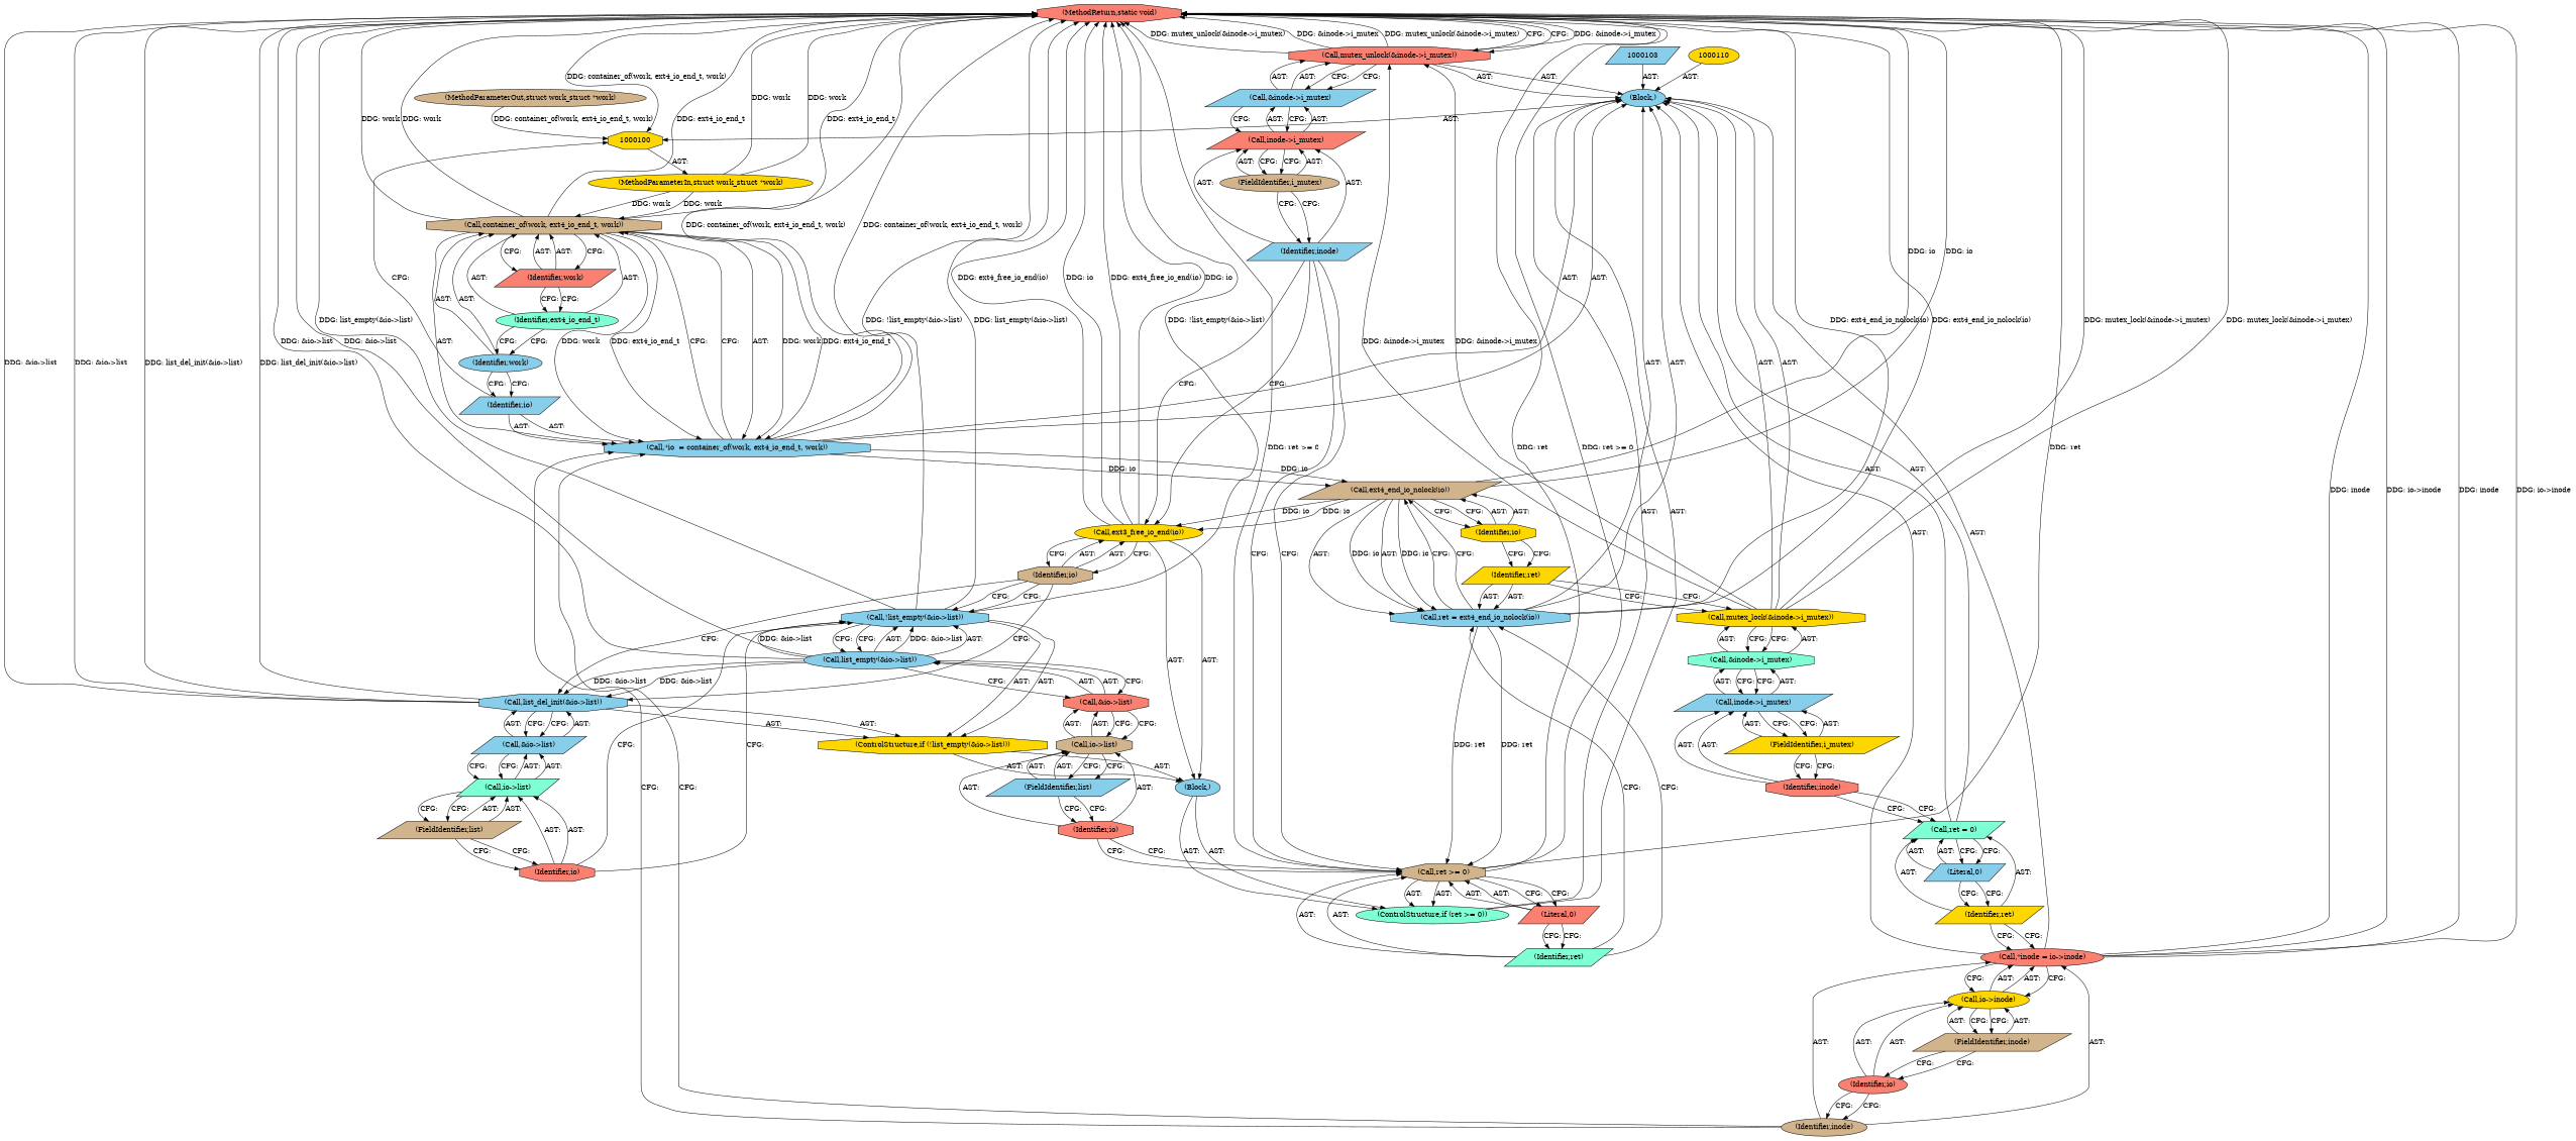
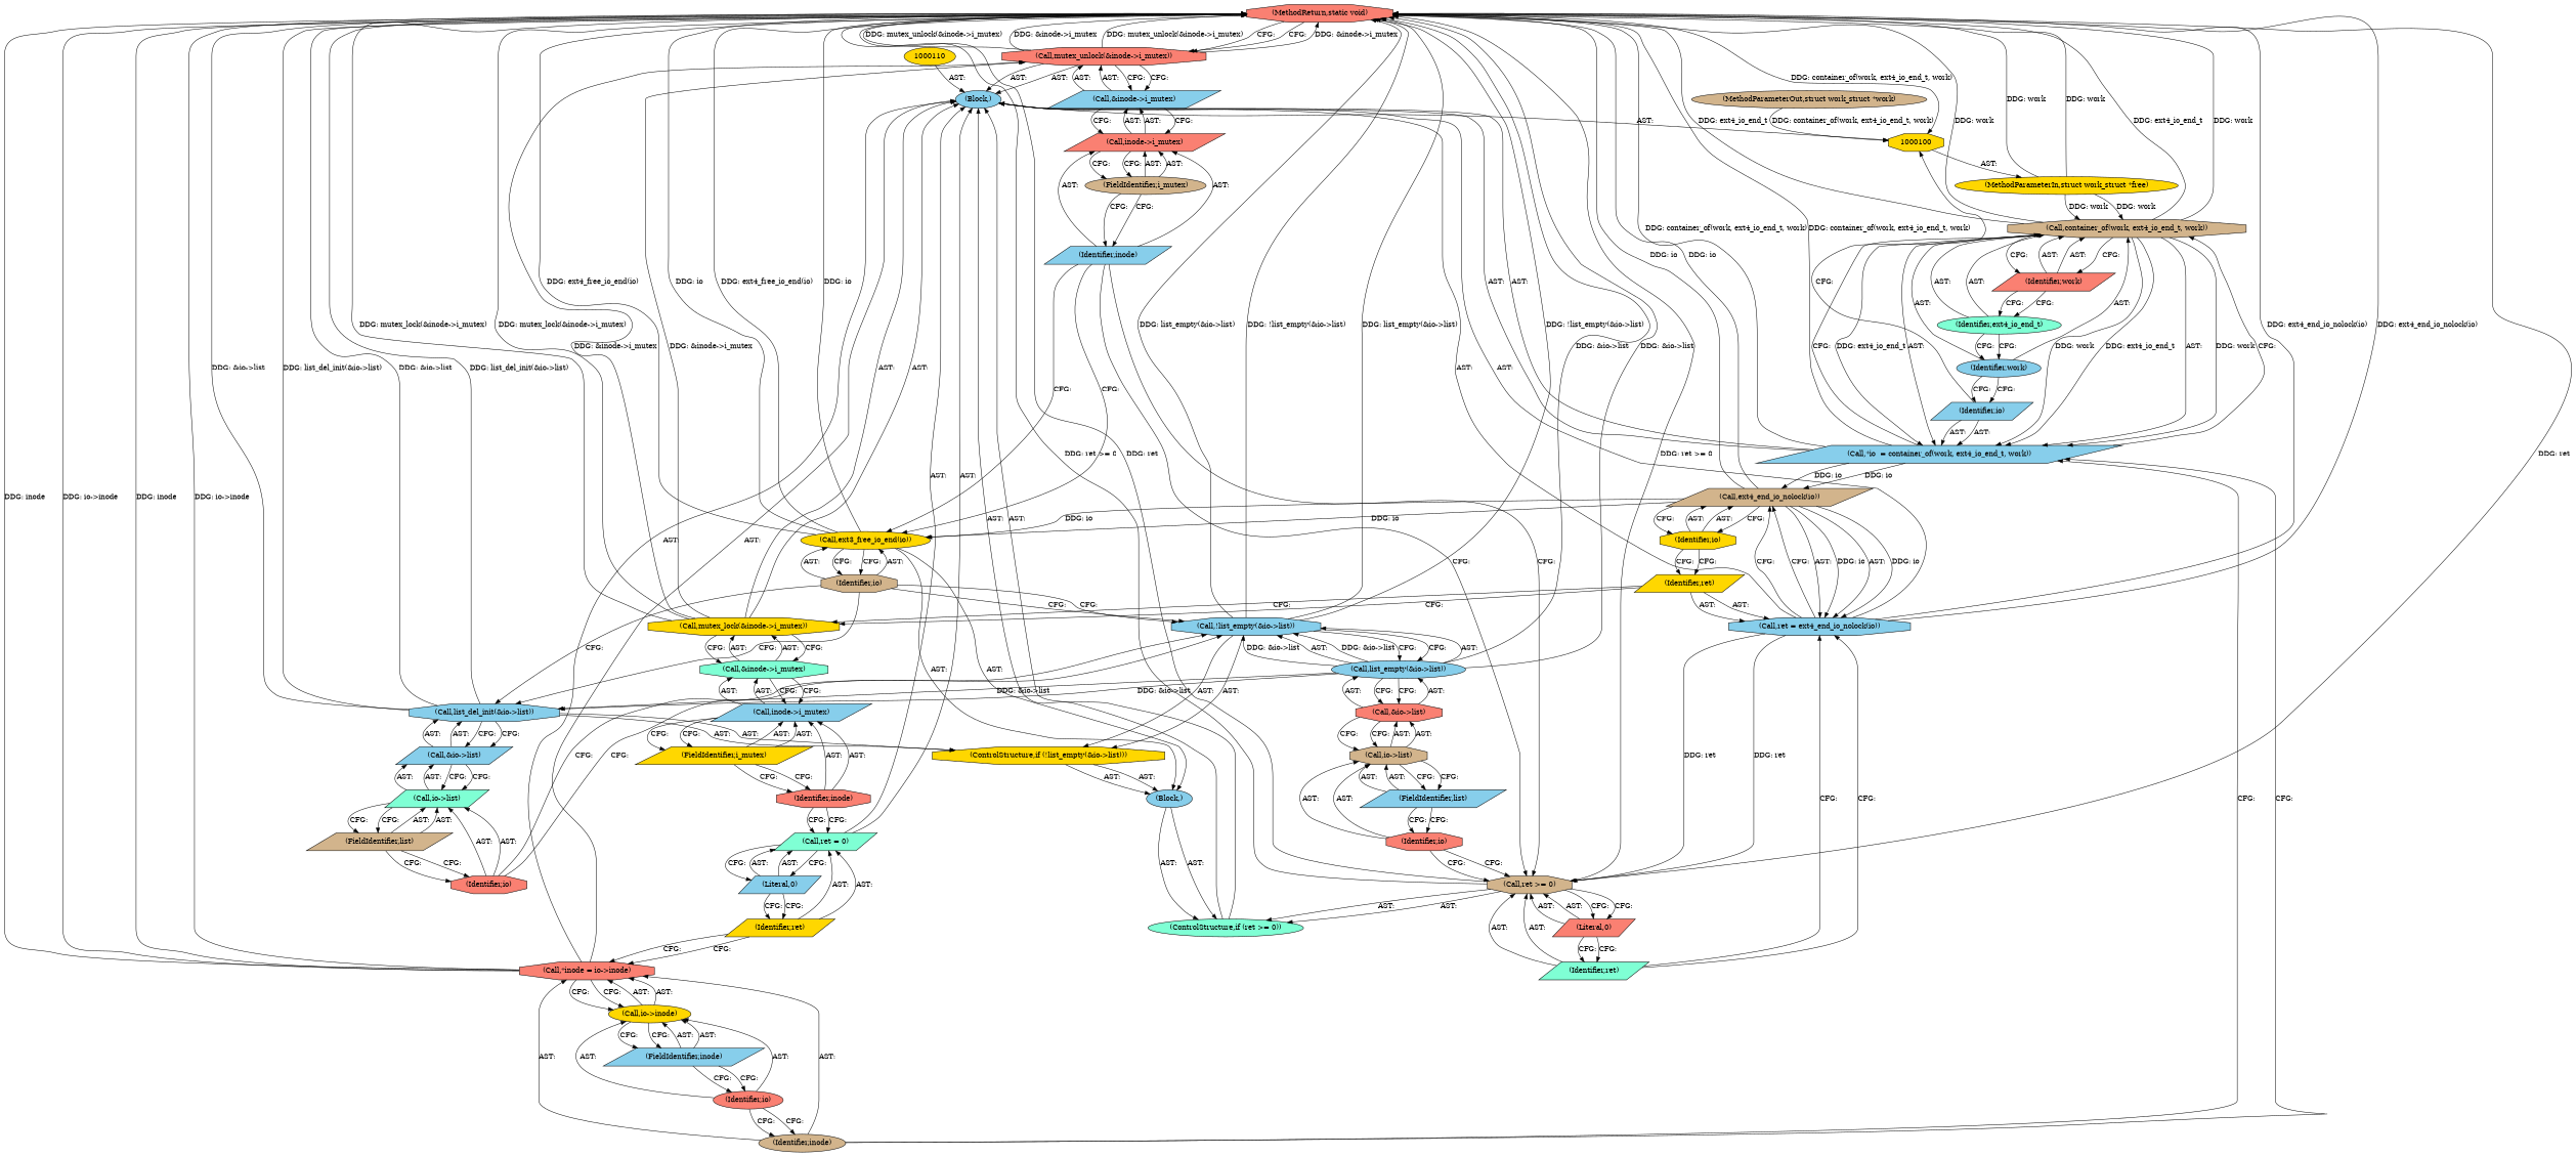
  digraph {
    node [fillcolor=skyblue shape=parallelogram style=filled]
    n1 [fillcolor=salmon label="(MethodReturn,static void)" shape=octagon]
    n2 [fillcolor=salmon label="(Call,mutex_unlock(&inode->i_mutex))" shape=octagon]
    1000100 [fillcolor=gold shape=octagon]
    n4 [label="(Call,&inode->i_mutex)"]
    n5 [label="(Block,)" shape=ellipse]
-   n6 [fillcolor=gold label="(MethodParameterIn,struct work_struct *work)" shape=ellipse]
+   n6 [fillcolor=gold label="(MethodParameterIn,struct work_struct *free)" shape=ellipse]
    n7 [fillcolor=tan label="(Call,container_of(work, ext4_io_end_t, work))" shape=octagon]
-   n8 [label="(Call,*io  = container_of(work, ext4_io_end_t, work))" shape=octagon]
+   n8 [label="(Call,*io  = container_of(work, ext4_io_end_t, work))"]
    n9 [fillcolor=salmon label="(Identifier,work)"]
    n10 [fillcolor=tan label="(MethodParameterOut,struct work_struct *work)" shape=ellipse]
    n11 [fillcolor=salmon label="(Call,&io->list)" shape=octagon]
    n12 [fillcolor=tan label="(Call,io->list)" shape=octagon]
    n13 [label="(Call,list_empty(&io->list))" shape=ellipse]
    n14 [label="(FieldIdentifier,list)"]
    n15 [label="(Call,!list_empty(&io->list))" shape=octagon]
    n16 [label="(Call,list_del_init(&io->list))" shape=octagon]
    n17 [fillcolor=salmon label="(Identifier,io)" shape=octagon]
    n18 [fillcolor=tan label="(Call,ret >= 0)" shape=octagon]
    n19 [fillcolor=aquamarine label="(ControlStructure,if (ret >= 0))" shape=ellipse]
    n20 [fillcolor=salmon label="(Literal,0)"]
    n21 [fillcolor=gold label="(ControlStructure,if (!list_empty(&io->list)))" shape=octagon]
    n22 [label="(Block,)" shape=ellipse]
    n23 [label="(Call,&io->list)"]
    n24 [fillcolor=aquamarine label="(Call,io->list)"]
    n25 [fillcolor=tan label="(FieldIdentifier,list)"]
    n26 [fillcolor=salmon label="(Identifier,io)" shape=octagon]
    n27 [fillcolor=tan label="(Identifier,io)" shape=octagon]
    n28 [fillcolor=gold label="(Call,ext3_free_io_end(io))" shape=ellipse]
    n29 [fillcolor=salmon label="(Call,inode->i_mutex)"]
    n30 [fillcolor=tan label="(FieldIdentifier,i_mutex)" shape=ellipse]
    n31 [label="(Identifier,inode)"]
    n32 [fillcolor=tan label="(Call,ext4_end_io_nolock(io))"]
    n33 [label="(Call,ret = ext4_end_io_nolock(io))" shape=octagon]
    n34 [fillcolor=gold label="(Identifier,io)" shape=octagon]
    n35 [label="(Identifier,io)"]
    n36 [fillcolor=aquamarine label="(Identifier,ext4_io_end_t)" shape=ellipse]
    n37 [label="(Identifier,work)" shape=ellipse]
-   n38 [fillcolor=salmon label="(Call,*inode = io->inode)" shape=ellipse]
+   n38 [fillcolor=salmon label="(Call,*inode = io->inode)" shape=octagon]
    n39 [fillcolor=gold label="(Call,io->inode)" shape=ellipse]
-   n40 [fillcolor=tan label="(FieldIdentifier,inode)"]
+   n40 [label="(FieldIdentifier,inode)"]
    n41 [fillcolor=tan label="(Identifier,inode)" shape=ellipse]
    n42 [fillcolor=salmon label="(Identifier,io)" shape=ellipse]
    n43 [label="(Literal,0)"]
    n44 [fillcolor=aquamarine label="(Call,ret = 0)"]
    n45 [fillcolor=gold label="(Identifier,ret)"]
    n46 [fillcolor=aquamarine label="(Call,&inode->i_mutex)" shape=octagon]
    n47 [label="(Call,inode->i_mutex)"]
    n48 [fillcolor=gold label="(Call,mutex_lock(&inode->i_mutex))" shape=octagon]
    n49 [fillcolor=gold label="(FieldIdentifier,i_mutex)"]
    n50 [fillcolor=salmon label="(Identifier,inode)" shape=octagon]
    n51 [fillcolor=gold label="(Identifier,ret)"]
    n52 [fillcolor=aquamarine label="(Identifier,ret)"]
-   1000103
    1000110 [fillcolor=gold shape=ellipse]
    n1 -> n2 [label="CFG: "]
    n1 -> n2 [label="CFG: "]
    n1 -> 1000100 [label="DDG: container_of(work, ext4_io_end_t, work)"]
    n2 -> n1 [label="DDG: &inode->i_mutex"]
    n2 -> n1 [label="DDG: mutex_unlock(&inode->i_mutex)"]
    n2 -> n1 [label="DDG: &inode->i_mutex"]
    n2 -> n1 [label="DDG: mutex_unlock(&inode->i_mutex)"]
    n2 -> n4 [label="CFG: "]
    n2 -> n4 [label="CFG: "]
    n2 -> n5 [label="AST: "]
    n2 -> n5 [label="AST: "]
    1000100 -> n6 [label="AST: "]
    n4 -> n2 [label="AST: "]
    n4 -> n2 [label="AST: "]
    n4 -> n29 [label="CFG: "]
    n4 -> n29 [label="CFG: "]
    n5 -> 1000100 [label="AST: "]
    n6 -> n1 [label="DDG: work"]
    n6 -> n1 [label="DDG: work"]
    n6 -> n7 [label="DDG: work"]
    n6 -> n7 [label="DDG: work"]
    n7 -> n1 [label="DDG: ext4_io_end_t"]
    n7 -> n1 [label="DDG: work"]
    n7 -> n1 [label="DDG: ext4_io_end_t"]
    n7 -> n1 [label="DDG: work"]
    n7 -> n8 [label="AST: "]
    n7 -> n8 [label="DDG: work"]
    n7 -> n8 [label="DDG: ext4_io_end_t"]
    n7 -> n8 [label="AST: "]
    n7 -> n8 [label="DDG: work"]
    n7 -> n8 [label="DDG: ext4_io_end_t"]
    n7 -> n9 [label="CFG: "]
    n7 -> n9 [label="CFG: "]
    n8 -> n1 [label="DDG: container_of(work, ext4_io_end_t, work)"]
    n8 -> n1 [label="DDG: container_of(work, ext4_io_end_t, work)"]
    n8 -> n5 [label="AST: "]
    n8 -> n5 [label="AST: "]
    n8 -> n7 [label="CFG: "]
    n8 -> n7 [label="CFG: "]
    n8 -> n32 [label="DDG: io"]
    n8 -> n32 [label="DDG: io"]
    n9 -> n7 [label="AST: "]
    n9 -> n7 [label="AST: "]
    n9 -> n36 [label="CFG: "]
    n9 -> n36 [label="CFG: "]
    n10 -> 1000100 [label="DDG: container_of(work, ext4_io_end_t, work)"]
    n11 -> n12 [label="CFG: "]
    n11 -> n12 [label="CFG: "]
    n11 -> n13 [label="AST: "]
    n11 -> n13 [label="AST: "]
    n12 -> n11 [label="AST: "]
    n12 -> n11 [label="AST: "]
    n12 -> n14 [label="CFG: "]
    n12 -> n14 [label="CFG: "]
    n13 -> n1 [label="DDG: &io->list"]
    n13 -> n1 [label="DDG: &io->list"]
    n13 -> n11 [label="CFG: "]
    n13 -> n11 [label="CFG: "]
    n13 -> n15 [label="AST: "]
    n13 -> n15 [label="DDG: &io->list"]
    n13 -> n15 [label="AST: "]
    n13 -> n15 [label="DDG: &io->list"]
    n13 -> n16 [label="DDG: &io->list"]
    n13 -> n16 [label="DDG: &io->list"]
    n14 -> n12 [label="AST: "]
    n14 -> n12 [label="AST: "]
    n14 -> n17 [label="CFG: "]
    n14 -> n17 [label="CFG: "]
    n15 -> n1 [label="DDG: list_empty(&io->list)"]
    n15 -> n1 [label="DDG: !list_empty(&io->list)"]
    n15 -> n1 [label="DDG: list_empty(&io->list)"]
    n15 -> n1 [label="DDG: !list_empty(&io->list)"]
    n15 -> n13 [label="CFG: "]
    n15 -> n13 [label="CFG: "]
    n15 -> n21 [label="AST: "]
    n15 -> n21 [label="AST: "]
    n16 -> n1 [label="DDG: &io->list"]
    n16 -> n1 [label="DDG: list_del_init(&io->list)"]
    n16 -> n1 [label="DDG: &io->list"]
    n16 -> n1 [label="DDG: list_del_init(&io->list)"]
    n16 -> n21 [label="AST: "]
    n16 -> n21 [label="AST: "]
    n16 -> n23 [label="CFG: "]
    n16 -> n23 [label="CFG: "]
    n17 -> n12 [label="AST: "]
    n17 -> n12 [label="AST: "]
    n17 -> n18 [label="CFG: "]
    n17 -> n18 [label="CFG: "]
    n18 -> n1 [label="DDG: ret >= 0"]
    n18 -> n1 [label="DDG: ret"]
    n18 -> n1 [label="DDG: ret >= 0"]
    n18 -> n1 [label="DDG: ret"]
    n18 -> n19 [label="AST: "]
    n18 -> n19 [label="AST: "]
    n18 -> n20 [label="CFG: "]
    n18 -> n20 [label="CFG: "]
    n19 -> n5 [label="AST: "]
    n19 -> n5 [label="AST: "]
    n20 -> n18 [label="AST: "]
    n20 -> n18 [label="AST: "]
    n20 -> n52 [label="CFG: "]
    n20 -> n52 [label="CFG: "]
    n21 -> n22 [label="AST: "]
    n21 -> n22 [label="AST: "]
    n22 -> n19 [label="AST: "]
    n22 -> n19 [label="AST: "]
    n23 -> n16 [label="AST: "]
    n23 -> n16 [label="AST: "]
    n23 -> n24 [label="CFG: "]
    n23 -> n24 [label="CFG: "]
    n24 -> n23 [label="AST: "]
    n24 -> n23 [label="AST: "]
    n24 -> n25 [label="CFG: "]
    n24 -> n25 [label="CFG: "]
    n25 -> n24 [label="AST: "]
    n25 -> n24 [label="AST: "]
    n25 -> n26 [label="CFG: "]
    n25 -> n26 [label="CFG: "]
    n26 -> n15 [label="CFG: "]
    n26 -> n15 [label="CFG: "]
    n26 -> n24 [label="AST: "]
    n26 -> n24 [label="AST: "]
    n27 -> n15 [label="CFG: "]
    n27 -> n15 [label="CFG: "]
    n27 -> n16 [label="CFG: "]
    n27 -> n16 [label="CFG: "]
    n27 -> n28 [label="AST: "]
    n27 -> n28 [label="AST: "]
    n28 -> n1 [label="DDG: ext4_free_io_end(io)"]
    n28 -> n1 [label="DDG: io"]
    n28 -> n1 [label="DDG: ext4_free_io_end(io)"]
    n28 -> n1 [label="DDG: io"]
    n28 -> n22 [label="AST: "]
    n28 -> n22 [label="AST: "]
    n28 -> n27 [label="CFG: "]
    n28 -> n27 [label="CFG: "]
    n29 -> n4 [label="AST: "]
    n29 -> n4 [label="AST: "]
    n29 -> n30 [label="CFG: "]
    n29 -> n30 [label="CFG: "]
    n30 -> n29 [label="AST: "]
    n30 -> n29 [label="AST: "]
    n30 -> n31 [label="CFG: "]
    n30 -> n31 [label="CFG: "]
    n31 -> n18 [label="CFG: "]
    n31 -> n18 [label="CFG: "]
    n31 -> n28 [label="CFG: "]
    n31 -> n28 [label="CFG: "]
    n31 -> n29 [label="AST: "]
    n31 -> n29 [label="AST: "]
    n32 -> n1 [label="DDG: io"]
    n32 -> n1 [label="DDG: io"]
    n32 -> n28 [label="DDG: io"]
    n32 -> n28 [label="DDG: io"]
    n32 -> n33 [label="AST: "]
    n32 -> n33 [label="DDG: io"]
    n32 -> n33 [label="AST: "]
    n32 -> n33 [label="DDG: io"]
    n32 -> n34 [label="CFG: "]
    n32 -> n34 [label="CFG: "]
    n33 -> n1 [label="DDG: ext4_end_io_nolock(io)"]
    n33 -> n1 [label="DDG: ext4_end_io_nolock(io)"]
    n33 -> n5 [label="AST: "]
    n33 -> n5 [label="AST: "]
    n33 -> n18 [label="DDG: ret"]
    n33 -> n18 [label="DDG: ret"]
    n33 -> n32 [label="CFG: "]
    n33 -> n32 [label="CFG: "]
    n34 -> n32 [label="AST: "]
    n34 -> n32 [label="AST: "]
    n34 -> n51 [label="CFG: "]
    n34 -> n51 [label="CFG: "]
    n35 -> 1000100 [label="CFG: "]
    n35 -> n8 [label="AST: "]
    n35 -> n8 [label="AST: "]
    n36 -> n7 [label="AST: "]
    n36 -> n7 [label="AST: "]
    n36 -> n37 [label="CFG: "]
    n36 -> n37 [label="CFG: "]
    n37 -> n7 [label="AST: "]
    n37 -> n7 [label="AST: "]
    n37 -> n35 [label="CFG: "]
    n37 -> n35 [label="CFG: "]
    n38 -> n1 [label="DDG: inode"]
    n38 -> n1 [label="DDG: io->inode"]
    n38 -> n1 [label="DDG: inode"]
    n38 -> n1 [label="DDG: io->inode"]
    n38 -> n5 [label="AST: "]
    n38 -> n5 [label="AST: "]
    n38 -> n39 [label="CFG: "]
    n38 -> n39 [label="CFG: "]
    n39 -> n38 [label="AST: "]
    n39 -> n38 [label="AST: "]
    n39 -> n40 [label="CFG: "]
    n39 -> n40 [label="CFG: "]
    n40 -> n39 [label="AST: "]
    n40 -> n39 [label="AST: "]
    n40 -> n42 [label="CFG: "]
    n40 -> n42 [label="CFG: "]
    n41 -> n8 [label="CFG: "]
    n41 -> n8 [label="CFG: "]
    n41 -> n38 [label="AST: "]
    n41 -> n38 [label="AST: "]
    n42 -> n39 [label="AST: "]
    n42 -> n39 [label="AST: "]
    n42 -> n41 [label="CFG: "]
    n42 -> n41 [label="CFG: "]
    n43 -> n44 [label="AST: "]
    n43 -> n44 [label="AST: "]
    n43 -> n45 [label="CFG: "]
    n43 -> n45 [label="CFG: "]
    n44 -> n5 [label="AST: "]
    n44 -> n5 [label="AST: "]
    n44 -> n43 [label="CFG: "]
    n44 -> n43 [label="CFG: "]
    n45 -> n38 [label="CFG: "]
    n45 -> n38 [label="CFG: "]
    n45 -> n44 [label="AST: "]
    n45 -> n44 [label="AST: "]
    n46 -> n47 [label="CFG: "]
    n46 -> n47 [label="CFG: "]
    n46 -> n48 [label="AST: "]
    n46 -> n48 [label="AST: "]
    n47 -> n46 [label="AST: "]
    n47 -> n46 [label="AST: "]
    n47 -> n49 [label="CFG: "]
    n47 -> n49 [label="CFG: "]
    n48 -> n1 [label="DDG: mutex_lock(&inode->i_mutex)"]
    n48 -> n1 [label="DDG: mutex_lock(&inode->i_mutex)"]
    n48 -> n2 [label="DDG: &inode->i_mutex"]
    n48 -> n2 [label="DDG: &inode->i_mutex"]
    n48 -> n5 [label="AST: "]
    n48 -> n5 [label="AST: "]
    n48 -> n46 [label="CFG: "]
    n48 -> n46 [label="CFG: "]
    n49 -> n47 [label="AST: "]
    n49 -> n47 [label="AST: "]
    n49 -> n50 [label="CFG: "]
    n49 -> n50 [label="CFG: "]
    n50 -> n44 [label="CFG: "]
    n50 -> n44 [label="CFG: "]
    n50 -> n47 [label="AST: "]
    n50 -> n47 [label="AST: "]
    n51 -> n33 [label="AST: "]
    n51 -> n33 [label="AST: "]
    n51 -> n48 [label="CFG: "]
    n51 -> n48 [label="CFG: "]
    n52 -> n18 [label="AST: "]
    n52 -> n18 [label="AST: "]
    n52 -> n33 [label="CFG: "]
    n52 -> n33 [label="CFG: "]
-   1000103 -> n5 [label="AST: "]
    1000110 -> n5 [label="AST: "]
  }
